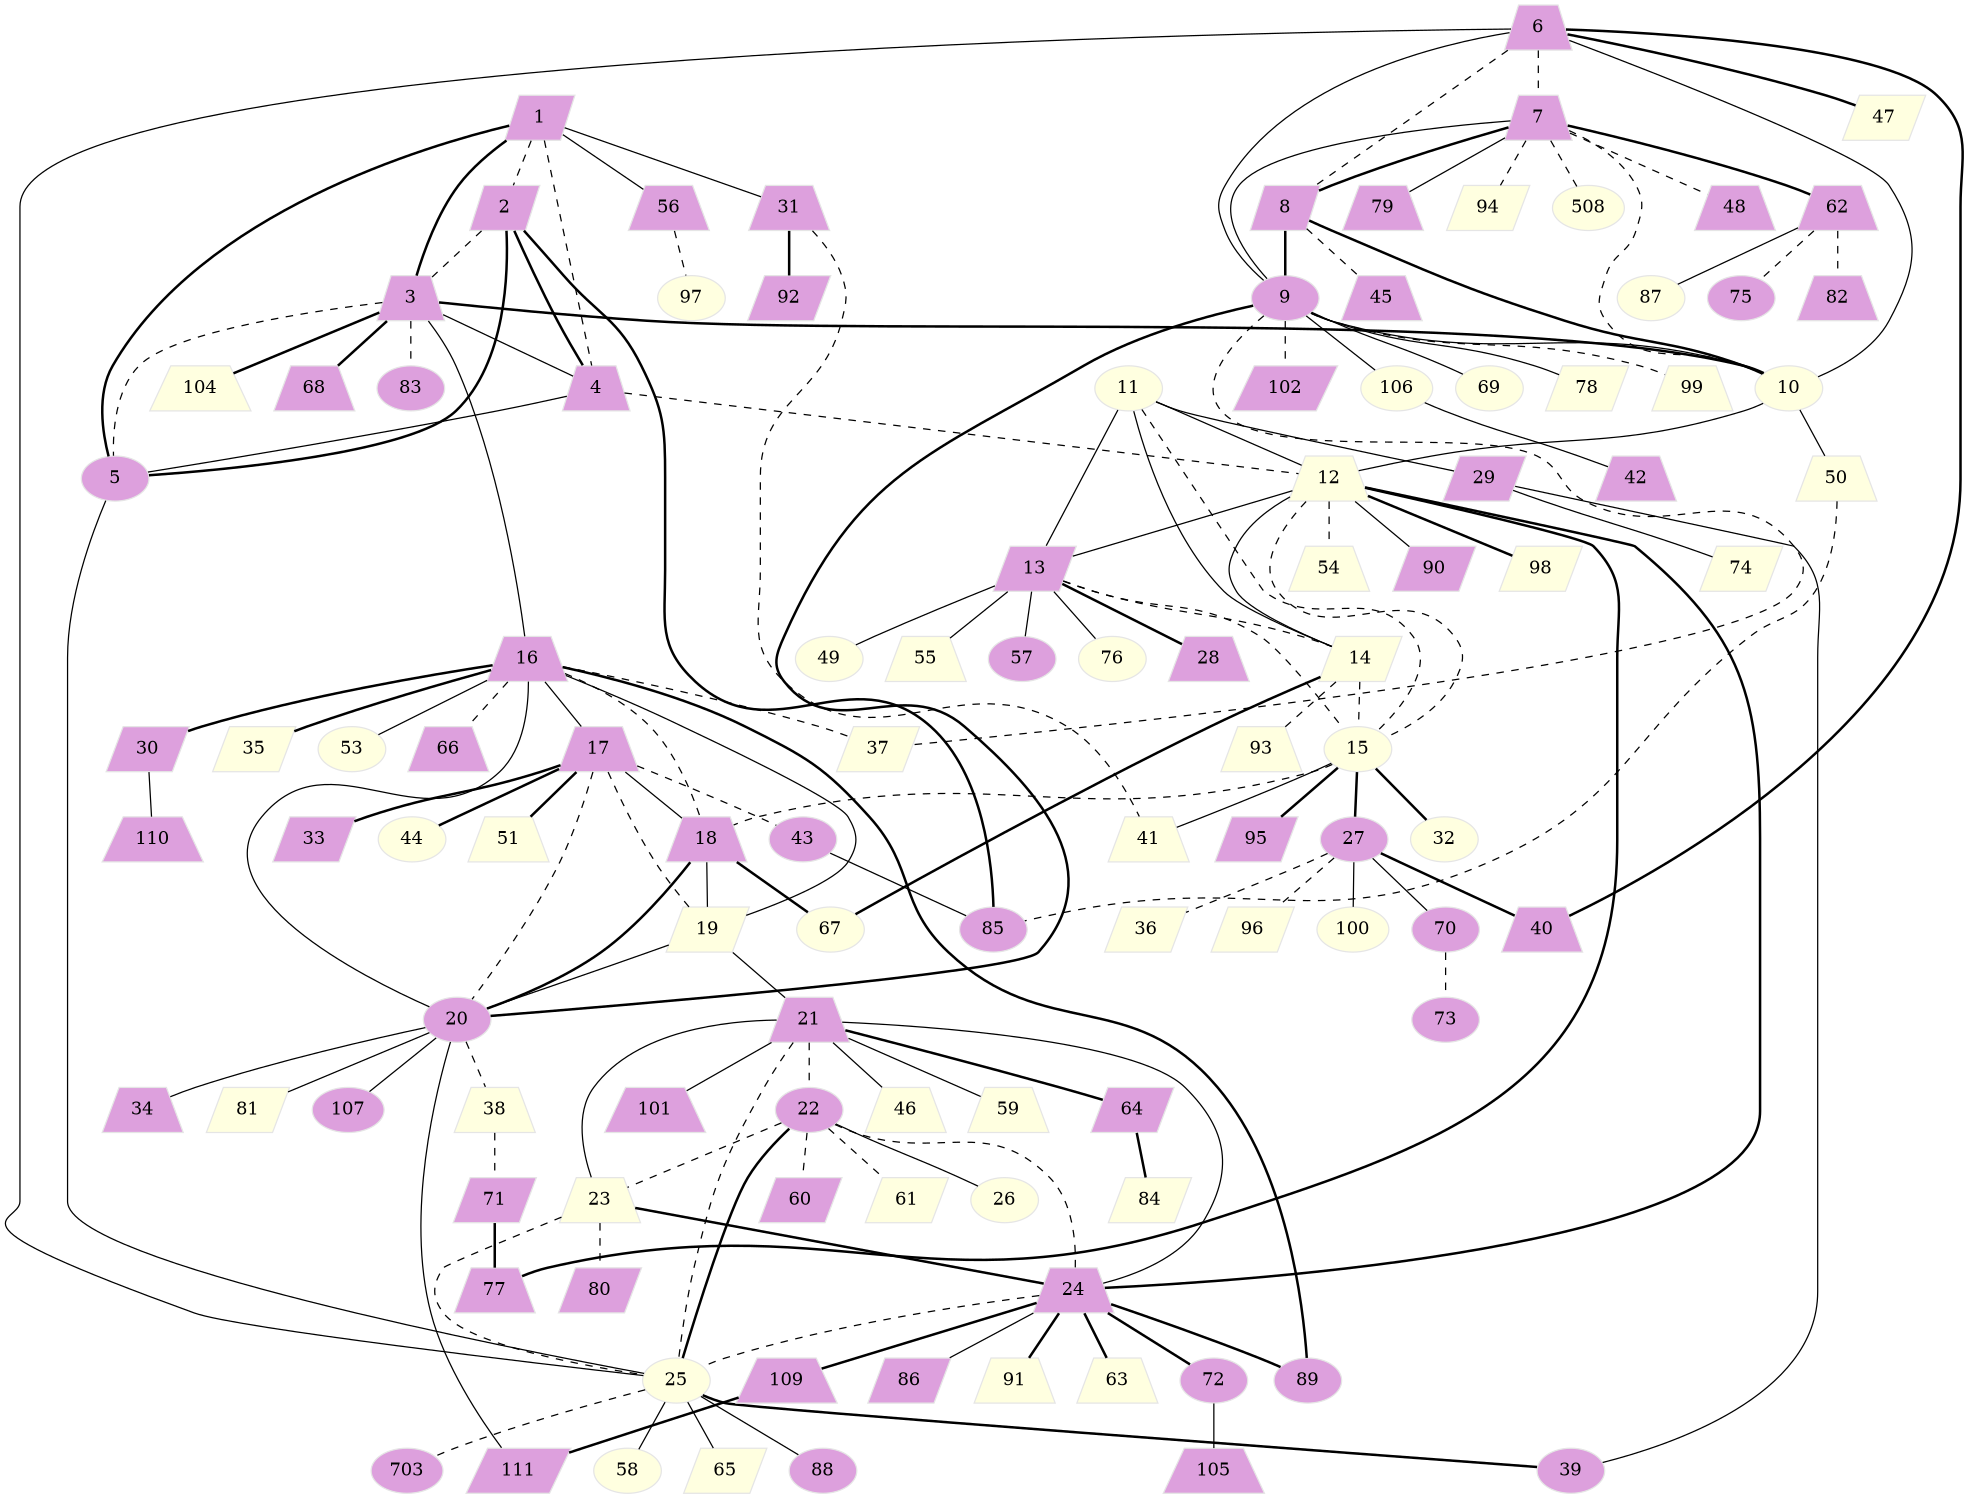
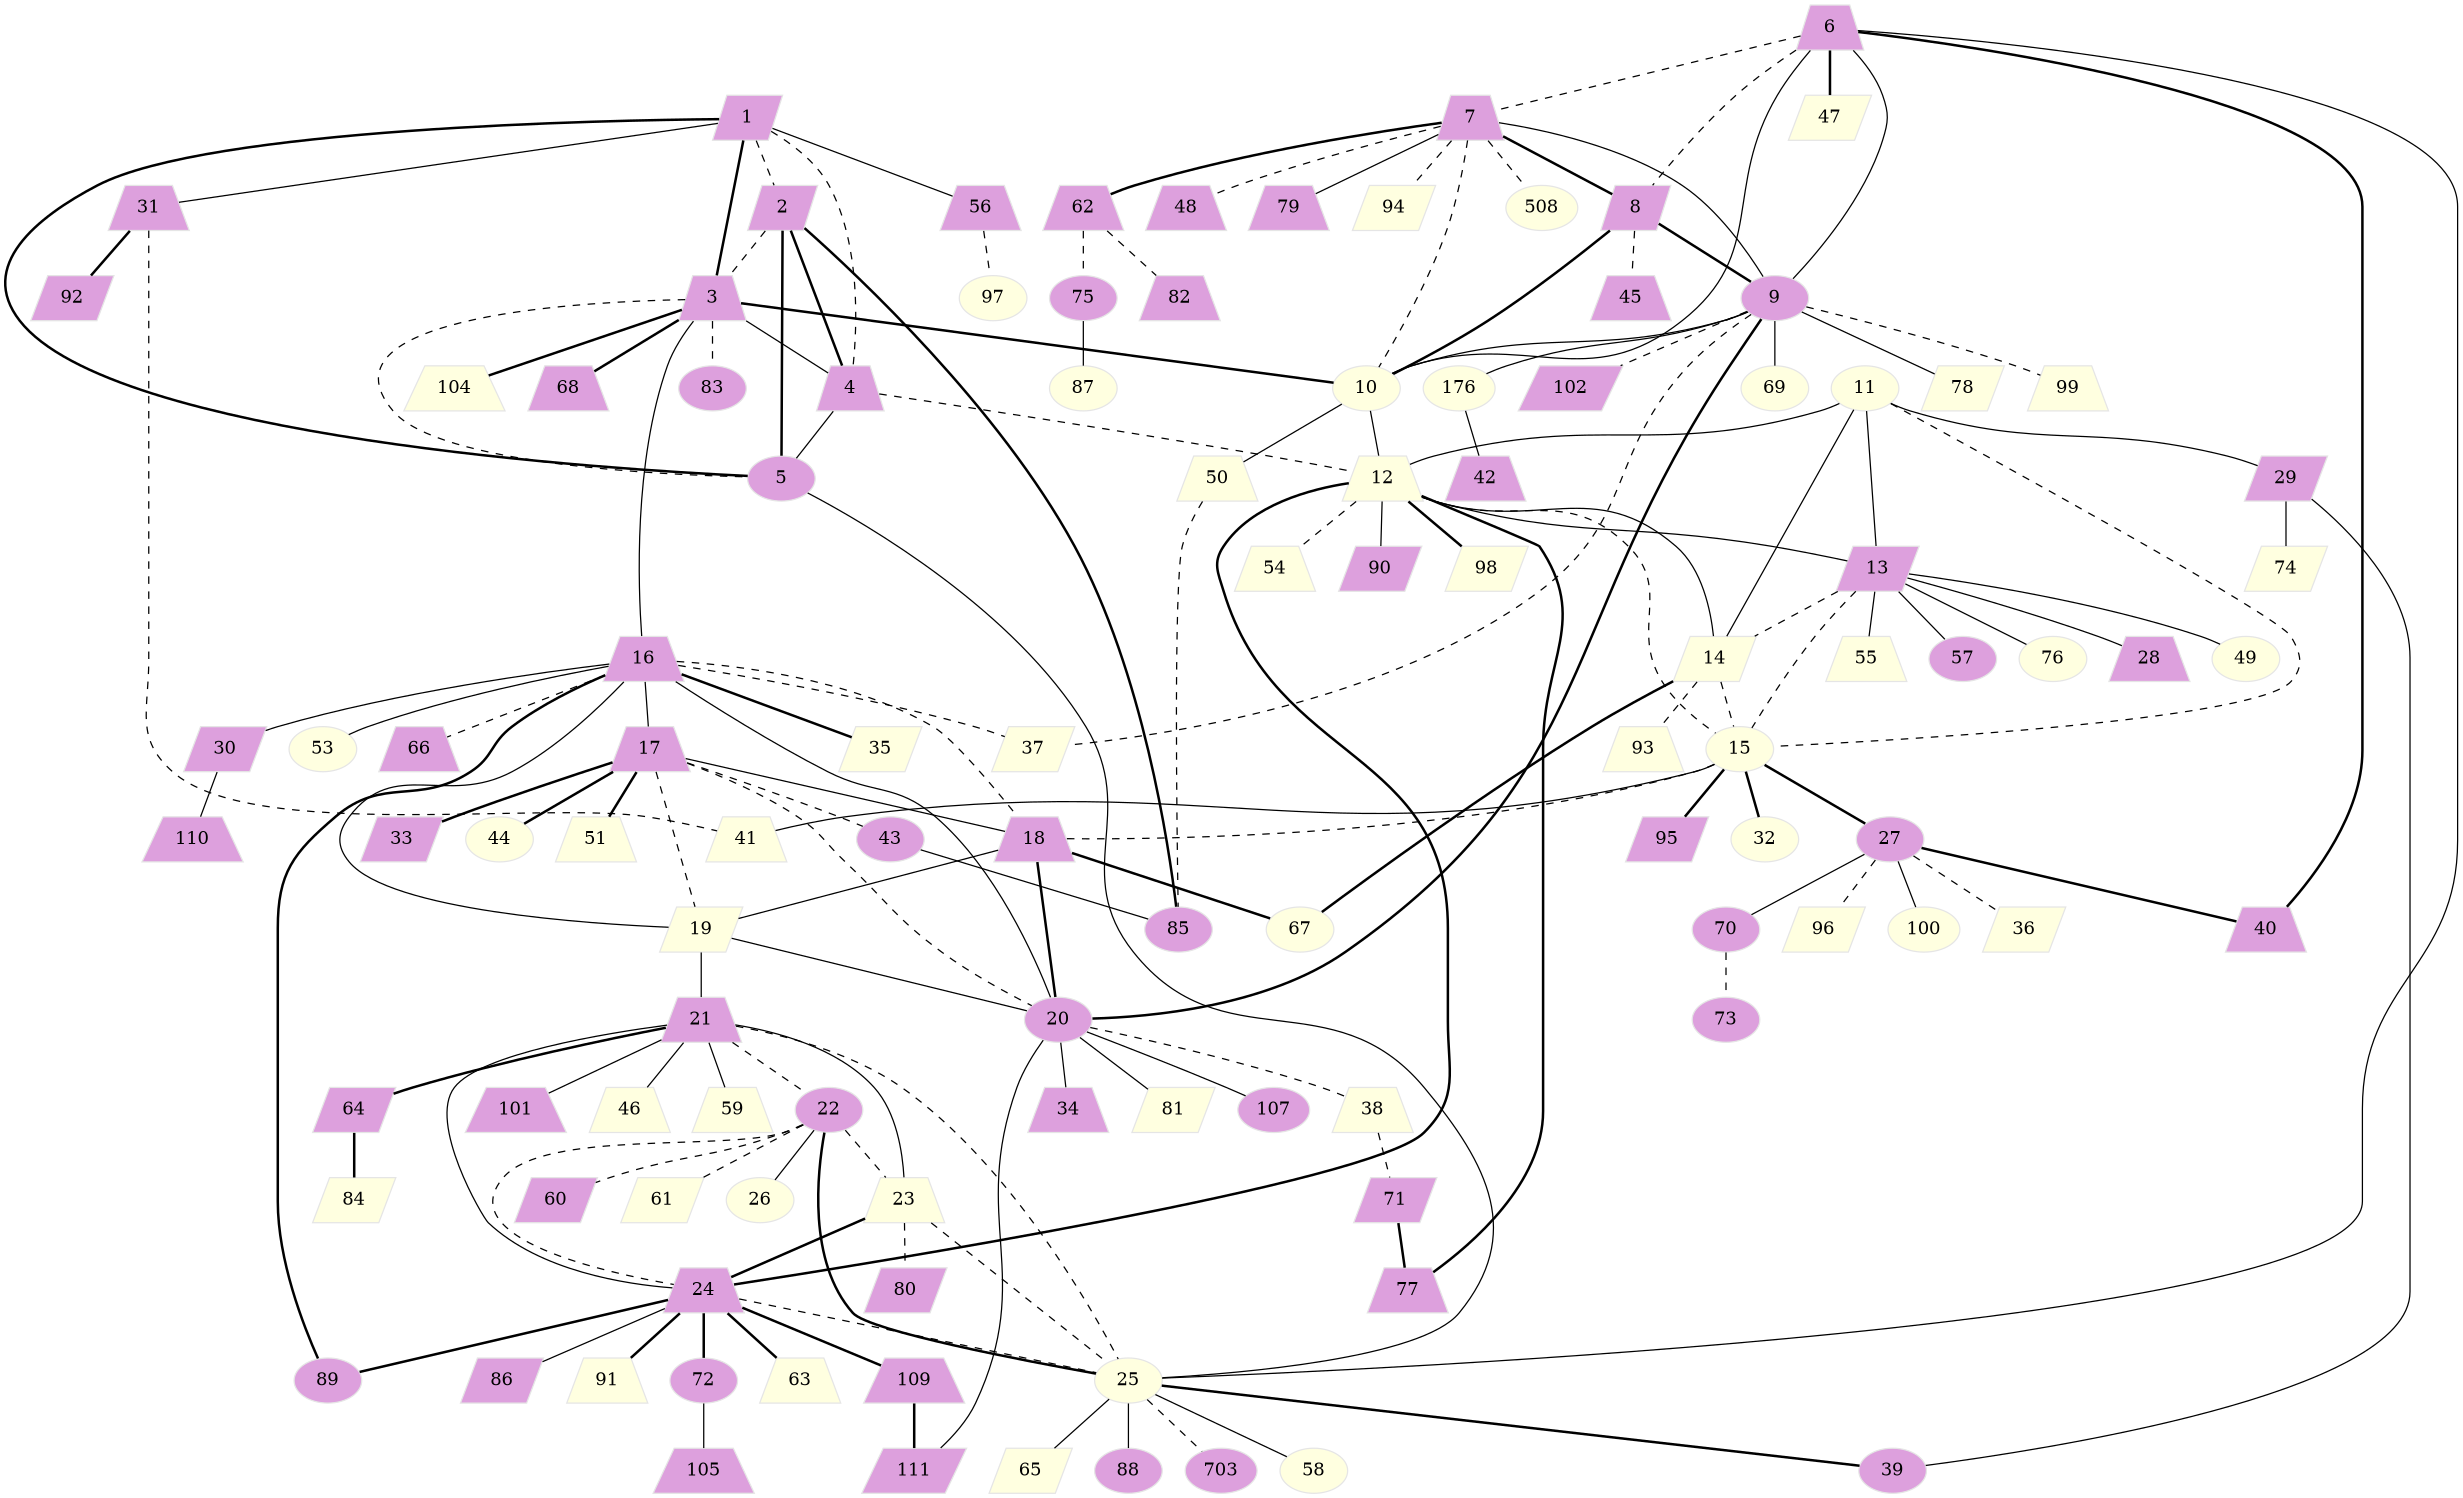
  graph {
    node [color=gray90 fillcolor=plum shape=trapezium style=filled]
    edge [style=solid]
    1 [shape=parallelogram]
    2 [shape=parallelogram]
    3
    4
    5 [shape=ellipse]
    31
    56
    85 [shape=ellipse]
    10 [fillcolor=lightyellow shape=ellipse]
    16
    68
    83 [shape=ellipse]
    104 [fillcolor=lightyellow]
    12 [fillcolor=lightyellow]
    25 [fillcolor=lightyellow shape=ellipse]
    41 [fillcolor=lightyellow]
    92 [shape=parallelogram]
    97 [fillcolor=lightyellow shape=ellipse]
    111 [shape=parallelogram]
    109
    50 [fillcolor=lightyellow]
    20 [shape=ellipse]
    37 [fillcolor=lightyellow shape=parallelogram]
    18
    17
    19 [fillcolor=lightyellow shape=parallelogram]
    30 [shape=parallelogram]
    35 [fillcolor=lightyellow shape=parallelogram]
    53 [fillcolor=lightyellow shape=ellipse]
    66
    89 [shape=ellipse]
    13 [shape=parallelogram]
    14 [fillcolor=lightyellow shape=parallelogram]
    15 [fillcolor=lightyellow shape=ellipse]
    24
    54 [fillcolor=lightyellow]
    90 [shape=parallelogram]
    98 [fillcolor=lightyellow shape=parallelogram]
    77
    39 [shape=ellipse]
    58 [fillcolor=lightyellow shape=ellipse]
    65 [fillcolor=lightyellow shape=parallelogram]
    88 [shape=ellipse]
    n44 [label=703 shape=ellipse]
    6
    7
    8 [shape=parallelogram]
    9 [shape=ellipse]
    40
    47 [fillcolor=lightyellow shape=parallelogram]
    48
    62
    79
    94 [fillcolor=lightyellow shape=parallelogram]
    n55 [fillcolor=lightyellow label=508 shape=ellipse]
    45
    69 [fillcolor=lightyellow shape=ellipse]
    78 [fillcolor=lightyellow shape=parallelogram]
    99 [fillcolor=lightyellow]
    102 [shape=parallelogram]
-   106 [fillcolor=lightyellow shape=ellipse]
+   106 [fillcolor=lightyellow shape=ellipse label=176]
    75 [shape=ellipse]
    82
    107 [shape=ellipse]
    34
    38 [fillcolor=lightyellow]
    81 [fillcolor=lightyellow shape=parallelogram]
    42
    11 [fillcolor=lightyellow shape=ellipse]
    29 [shape=parallelogram]
    28
    49 [fillcolor=lightyellow shape=ellipse]
    55 [fillcolor=lightyellow]
    57 [shape=ellipse]
    76 [fillcolor=lightyellow shape=ellipse]
    67 [fillcolor=lightyellow shape=ellipse]
    93 [fillcolor=lightyellow]
    27 [shape=ellipse]
    32 [fillcolor=lightyellow shape=ellipse]
    95 [shape=parallelogram]
    74 [fillcolor=lightyellow shape=parallelogram]
    63 [fillcolor=lightyellow]
    72 [shape=ellipse]
    86 [shape=parallelogram]
    91 [fillcolor=lightyellow]
    36 [fillcolor=lightyellow shape=parallelogram]
    70 [shape=ellipse]
    96 [fillcolor=lightyellow shape=parallelogram]
    100 [fillcolor=lightyellow shape=ellipse]
    33 [shape=parallelogram]
    43 [shape=ellipse]
    44 [fillcolor=lightyellow shape=ellipse]
    51 [fillcolor=lightyellow]
    21
    110
    22 [shape=ellipse]
    23 [fillcolor=lightyellow]
    46 [fillcolor=lightyellow]
    59 [fillcolor=lightyellow]
    64 [shape=parallelogram]
    101
    71 [shape=parallelogram]
    26 [fillcolor=lightyellow shape=ellipse]
    60 [shape=parallelogram]
    61 [fillcolor=lightyellow shape=parallelogram]
    80 [shape=parallelogram]
    84 [fillcolor=lightyellow shape=parallelogram]
    105
    73 [shape=ellipse]
    87 [fillcolor=lightyellow shape=ellipse]
    1 -- 2 [style=dashed]
    1 -- 3 [style=bold]
    1 -- 4 [style=dashed]
    1 -- 5 [style=bold]
    1 -- 31
    1 -- 56
    2 -- 3 [style=dashed]
    2 -- 4 [style=bold]
    2 -- 5 [style=bold]
    2 -- 85 [style=bold]
    3 -- 4
    3 -- 5 [style=dashed]
    3 -- 10 [style=bold]
    3 -- 16
    3 -- 68 [style=bold]
    3 -- 83 [style=dashed]
    3 -- 104 [style=bold]
    4 -- 5
    4 -- 12 [style=dashed]
    5 -- 25
    31 -- 41 [style=dashed]
    31 -- 92 [style=bold]
    56 -- 97 [style=dashed]
    10 -- 12
    10 -- 50
    16 -- 20
    16 -- 37 [style=dashed]
    16 -- 18 [style=dashed]
    16 -- 17
    16 -- 19
-   16 -- 30 [style=bold]
+   16 -- 30
    16 -- 35 [style=bold]
    16 -- 53
    16 -- 66 [style=dashed]
    16 -- 89 [style=bold]
    12 -- 13
    12 -- 14
    12 -- 15 [style=dashed]
    12 -- 24 [style=bold]
    12 -- 54 [style=dashed]
    12 -- 90
    12 -- 98 [style=bold]
    12 -- 77 [style=bold]
    25 -- 39 [style=bold]
    25 -- 58
    25 -- 65
    25 -- 88
    25 -- n44 [style=dashed]
    109 -- 111 [style=bold]
    50 -- 85 [style=dashed]
    20 -- 111
    20 -- 107
    20 -- 34
    20 -- 38 [style=dashed]
    20 -- 81
    18 -- 20 [style=bold]
    18 -- 19
    18 -- 67 [style=bold]
    17 -- 20 [style=dashed]
    17 -- 18
    17 -- 19 [style=dashed]
    17 -- 33 [style=bold]
    17 -- 43 [style=dashed]
    17 -- 44 [style=bold]
    17 -- 51 [style=bold]
    19 -- 20
    19 -- 21
    30 -- 110
    13 -- 14 [style=dashed]
    13 -- 15 [style=dashed]
-   13 -- 28 [style=bold]
+   13 -- 28
    13 -- 49
    13 -- 55
    13 -- 57
    13 -- 76
    14 -- 15 [style=dashed]
    14 -- 67 [style=bold]
    14 -- 93 [style=dashed]
    15 -- 41
    15 -- 18 [style=dashed]
    15 -- 27 [style=bold]
    15 -- 32 [style=bold]
    15 -- 95 [style=bold]
    24 -- 25 [style=dashed]
    24 -- 109 [style=bold]
    24 -- 89 [style=bold]
    24 -- 63 [style=bold]
    24 -- 72 [style=bold]
    24 -- 86
    24 -- 91 [style=bold]
    6 -- 10
    6 -- 25
    6 -- 7 [style=dashed]
    6 -- 8 [style=dashed]
    6 -- 9
    6 -- 40 [style=bold]
    6 -- 47 [style=bold]
    7 -- 10 [style=dashed]
    7 -- 8 [style=bold]
    7 -- 9
    7 -- 48 [style=dashed]
    7 -- 62 [style=bold]
    7 -- 79
    7 -- 94 [style=dashed]
    7 -- n55 [style=dashed]
    8 -- 10 [style=bold]
    8 -- 9 [style=bold]
    8 -- 45 [style=dashed]
    9 -- 10
    9 -- 20 [style=bold]
    9 -- 37 [style=dashed]
    9 -- 69
    9 -- 78
    9 -- 99 [style=dashed]
    9 -- 102 [style=dashed]
    9 -- 106
    62 -- 75 [style=dashed]
    62 -- 82 [style=dashed]
    106 -- 42
-   62 -- 87
+   75 -- 87
    38 -- 71 [style=dashed]
    11 -- 12
    11 -- 13
    11 -- 14
    11 -- 15 [style=dashed]
    11 -- 29
    29 -- 39
    29 -- 74
    27 -- 40 [style=bold]
    27 -- 36 [style=dashed]
    27 -- 70
    27 -- 96 [style=dashed]
    27 -- 100
    72 -- 105
    70 -- 73 [style=dashed]
    43 -- 85
    21 -- 25 [style=dashed]
    21 -- 24
    21 -- 22 [style=dashed]
    21 -- 23
    21 -- 46
    21 -- 59
    21 -- 64 [style=bold]
    21 -- 101
    22 -- 25 [style=bold]
    22 -- 24 [style=dashed]
    22 -- 23 [style=dashed]
    22 -- 26
    22 -- 60 [style=dashed]
    22 -- 61 [style=dashed]
    23 -- 25 [style=dashed]
    23 -- 24 [style=bold]
    23 -- 80 [style=dashed]
    64 -- 84 [style=bold]
    71 -- 77 [style=bold]
  }
